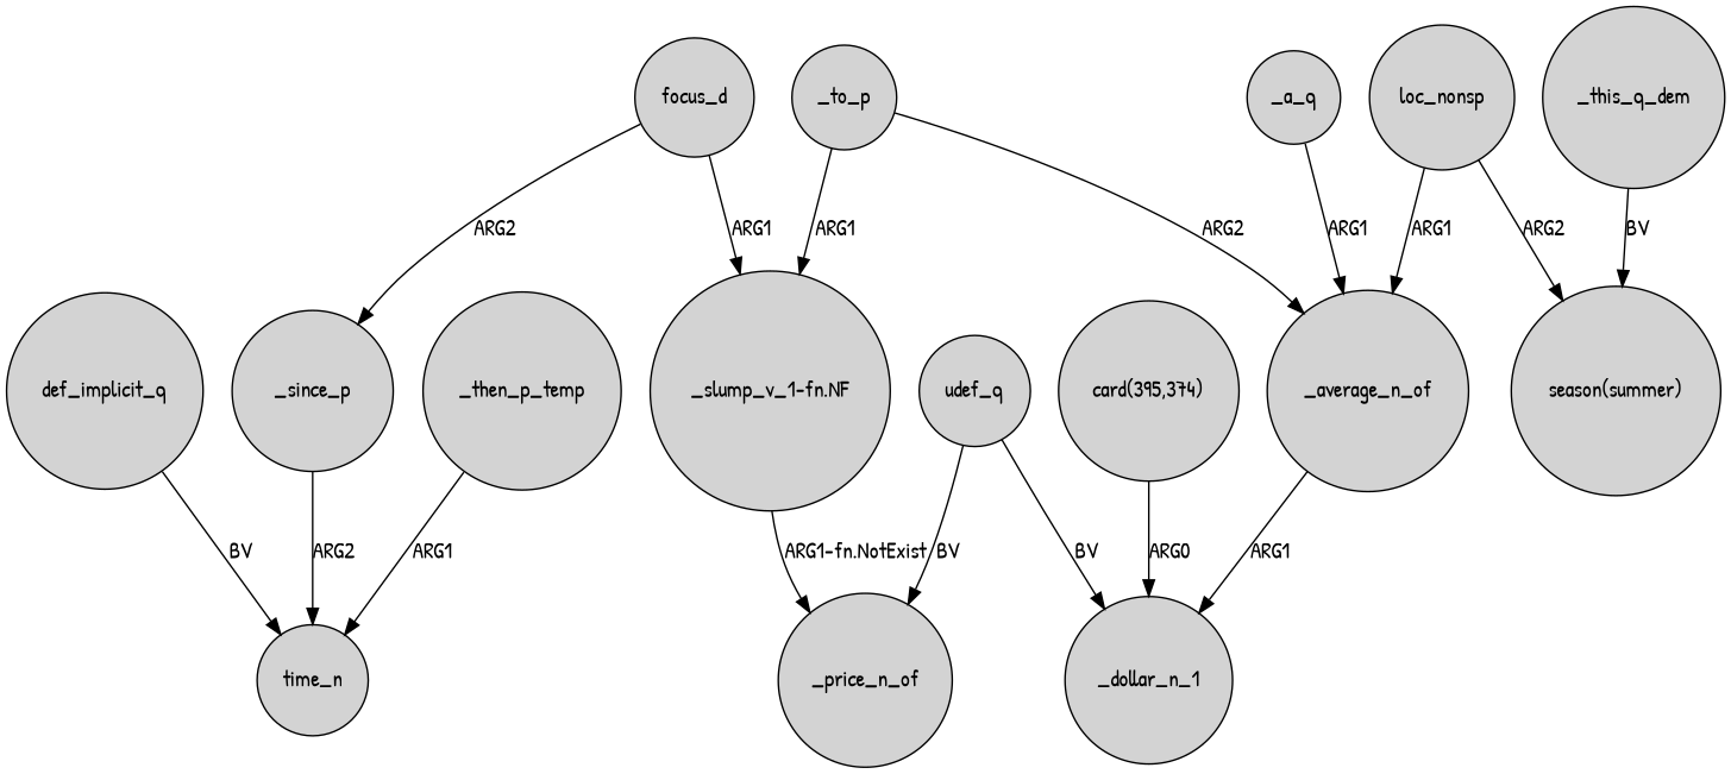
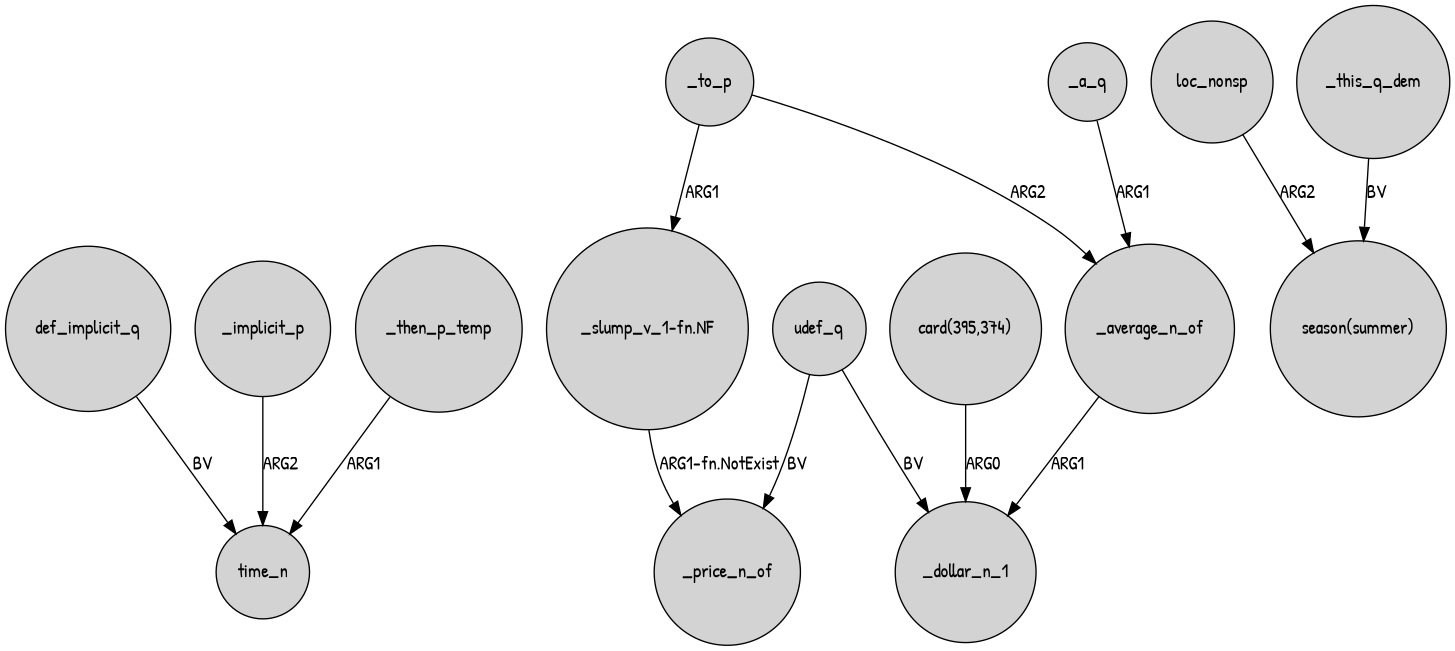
  digraph {
    fontname="Patrick Hand"
    node [fontname="Patrick Hand" shape=circle style=filled]
    edge [fontname="Patrick Hand"]
-   focus_d
-   _since_p
+   _since_p [label=_implicit_p]
    "_slump_v_1-fn.NF"
    time_n
    _price_n_of
    loc_nonsp
    "season(summer)"
    _average_n_of
    _dollar_n_1
    "card(395,374)"
    _to_p
    _a_q
    udef_q
    _this_q_dem
    _then_p_temp
    def_implicit_q
-   focus_d -> _since_p [label=ARG2]
-   focus_d -> "_slump_v_1-fn.NF" [label=ARG1]
    _since_p -> time_n [label=ARG2]
    "_slump_v_1-fn.NF" -> _price_n_of [label="ARG1-fn.NotExist"]
    loc_nonsp -> "season(summer)" [label=ARG2]
-   loc_nonsp -> _average_n_of [label=ARG1]
    _average_n_of -> _dollar_n_1 [label=ARG1]
    "card(395,374)" -> _dollar_n_1 [label=ARG0]
    _to_p -> "_slump_v_1-fn.NF" [label=ARG1]
    _to_p -> _average_n_of [label=ARG2]
    _a_q -> _average_n_of [label=ARG1]
    udef_q -> _price_n_of [label=BV]
    udef_q -> _dollar_n_1 [label=BV]
    _this_q_dem -> "season(summer)" [label=BV]
    _then_p_temp -> time_n [label=ARG1]
    def_implicit_q -> time_n [label=BV]
  }
